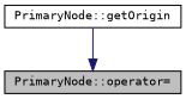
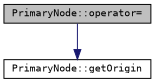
  digraph {
    rankdir=TB
    fontname="DejaVu Sans Mono"
    node [color=black fontname="DejaVu Sans Mono" fontsize=10 shape=record style=filled]
    n1 [fillcolor=grey75 fontcolor=black height=0.2 label="PrimaryNode::operator=" width=0.4]
    n2 [fillcolor=white height=0.2 label="PrimaryNode::getOrigin" width=0.4]
-   n2 -> n1 [color=midnightblue fontname="DejaVu Sans Mono" fontsize=10 labelfontname=FreeSans labelfontsize=10 style=solid]
+   n1 -> n2 [color=midnightblue fontname="DejaVu Sans Mono" fontsize=10 labelfontname=FreeSans labelfontsize=10 style=solid]
  }
